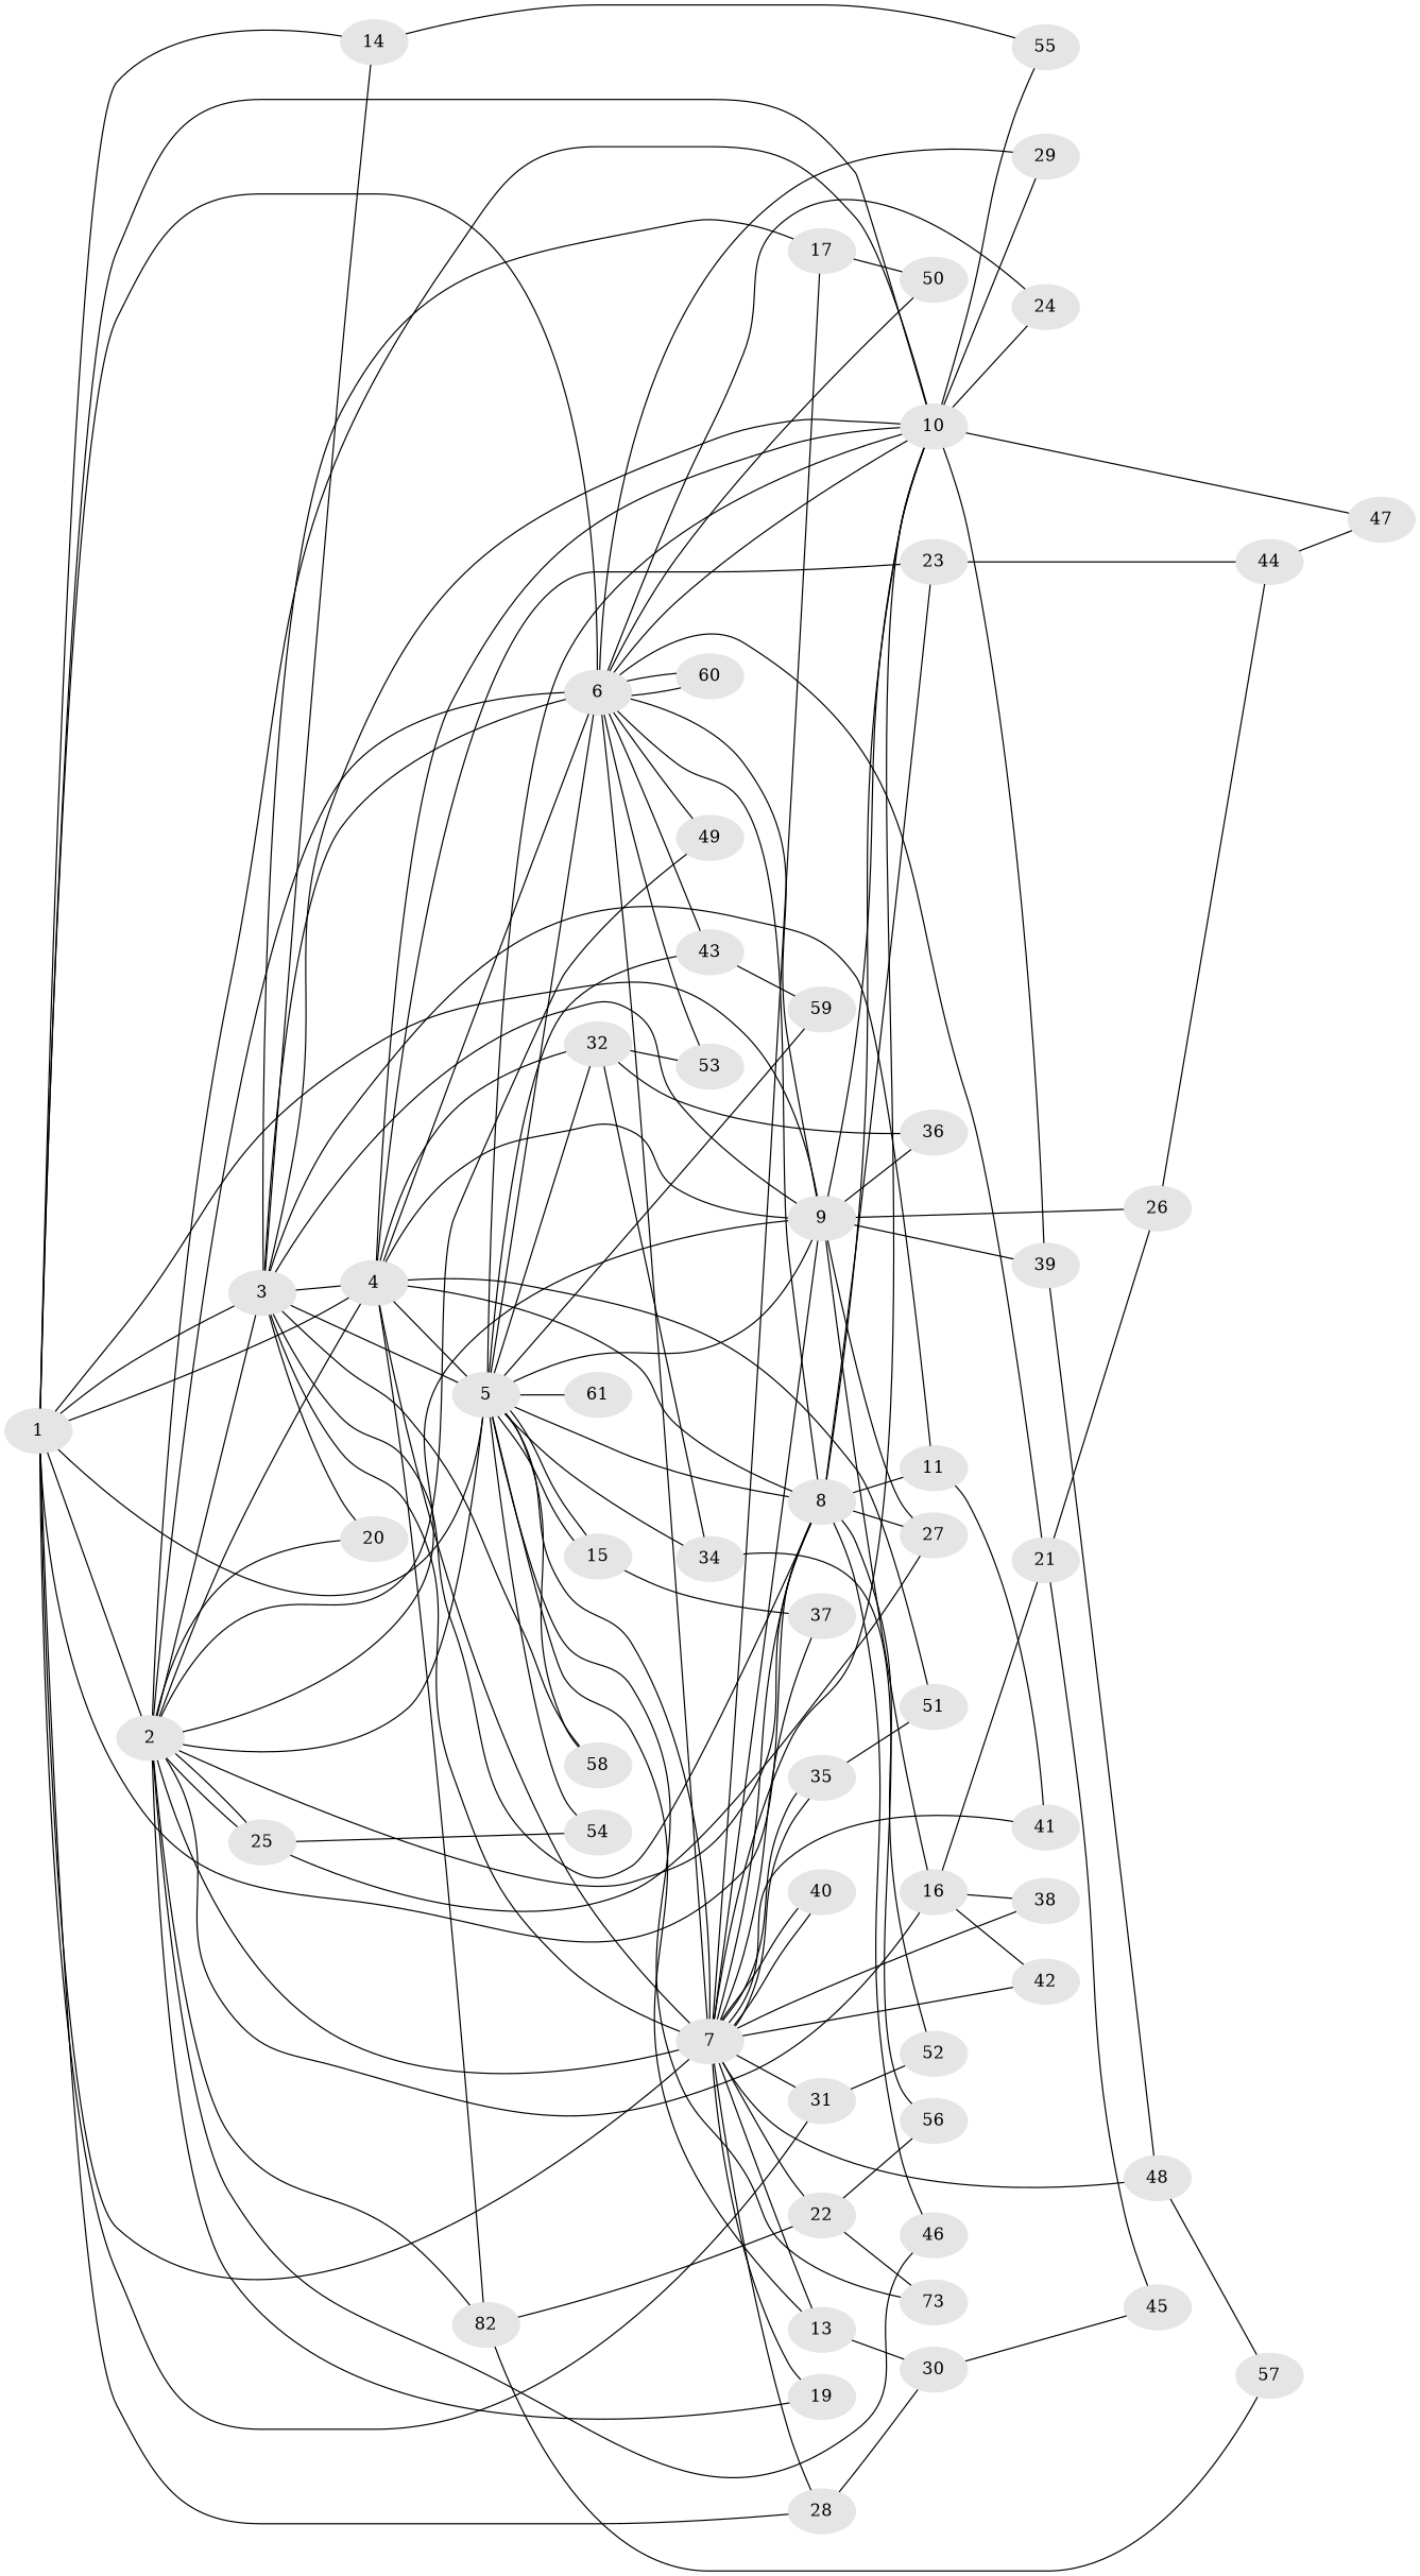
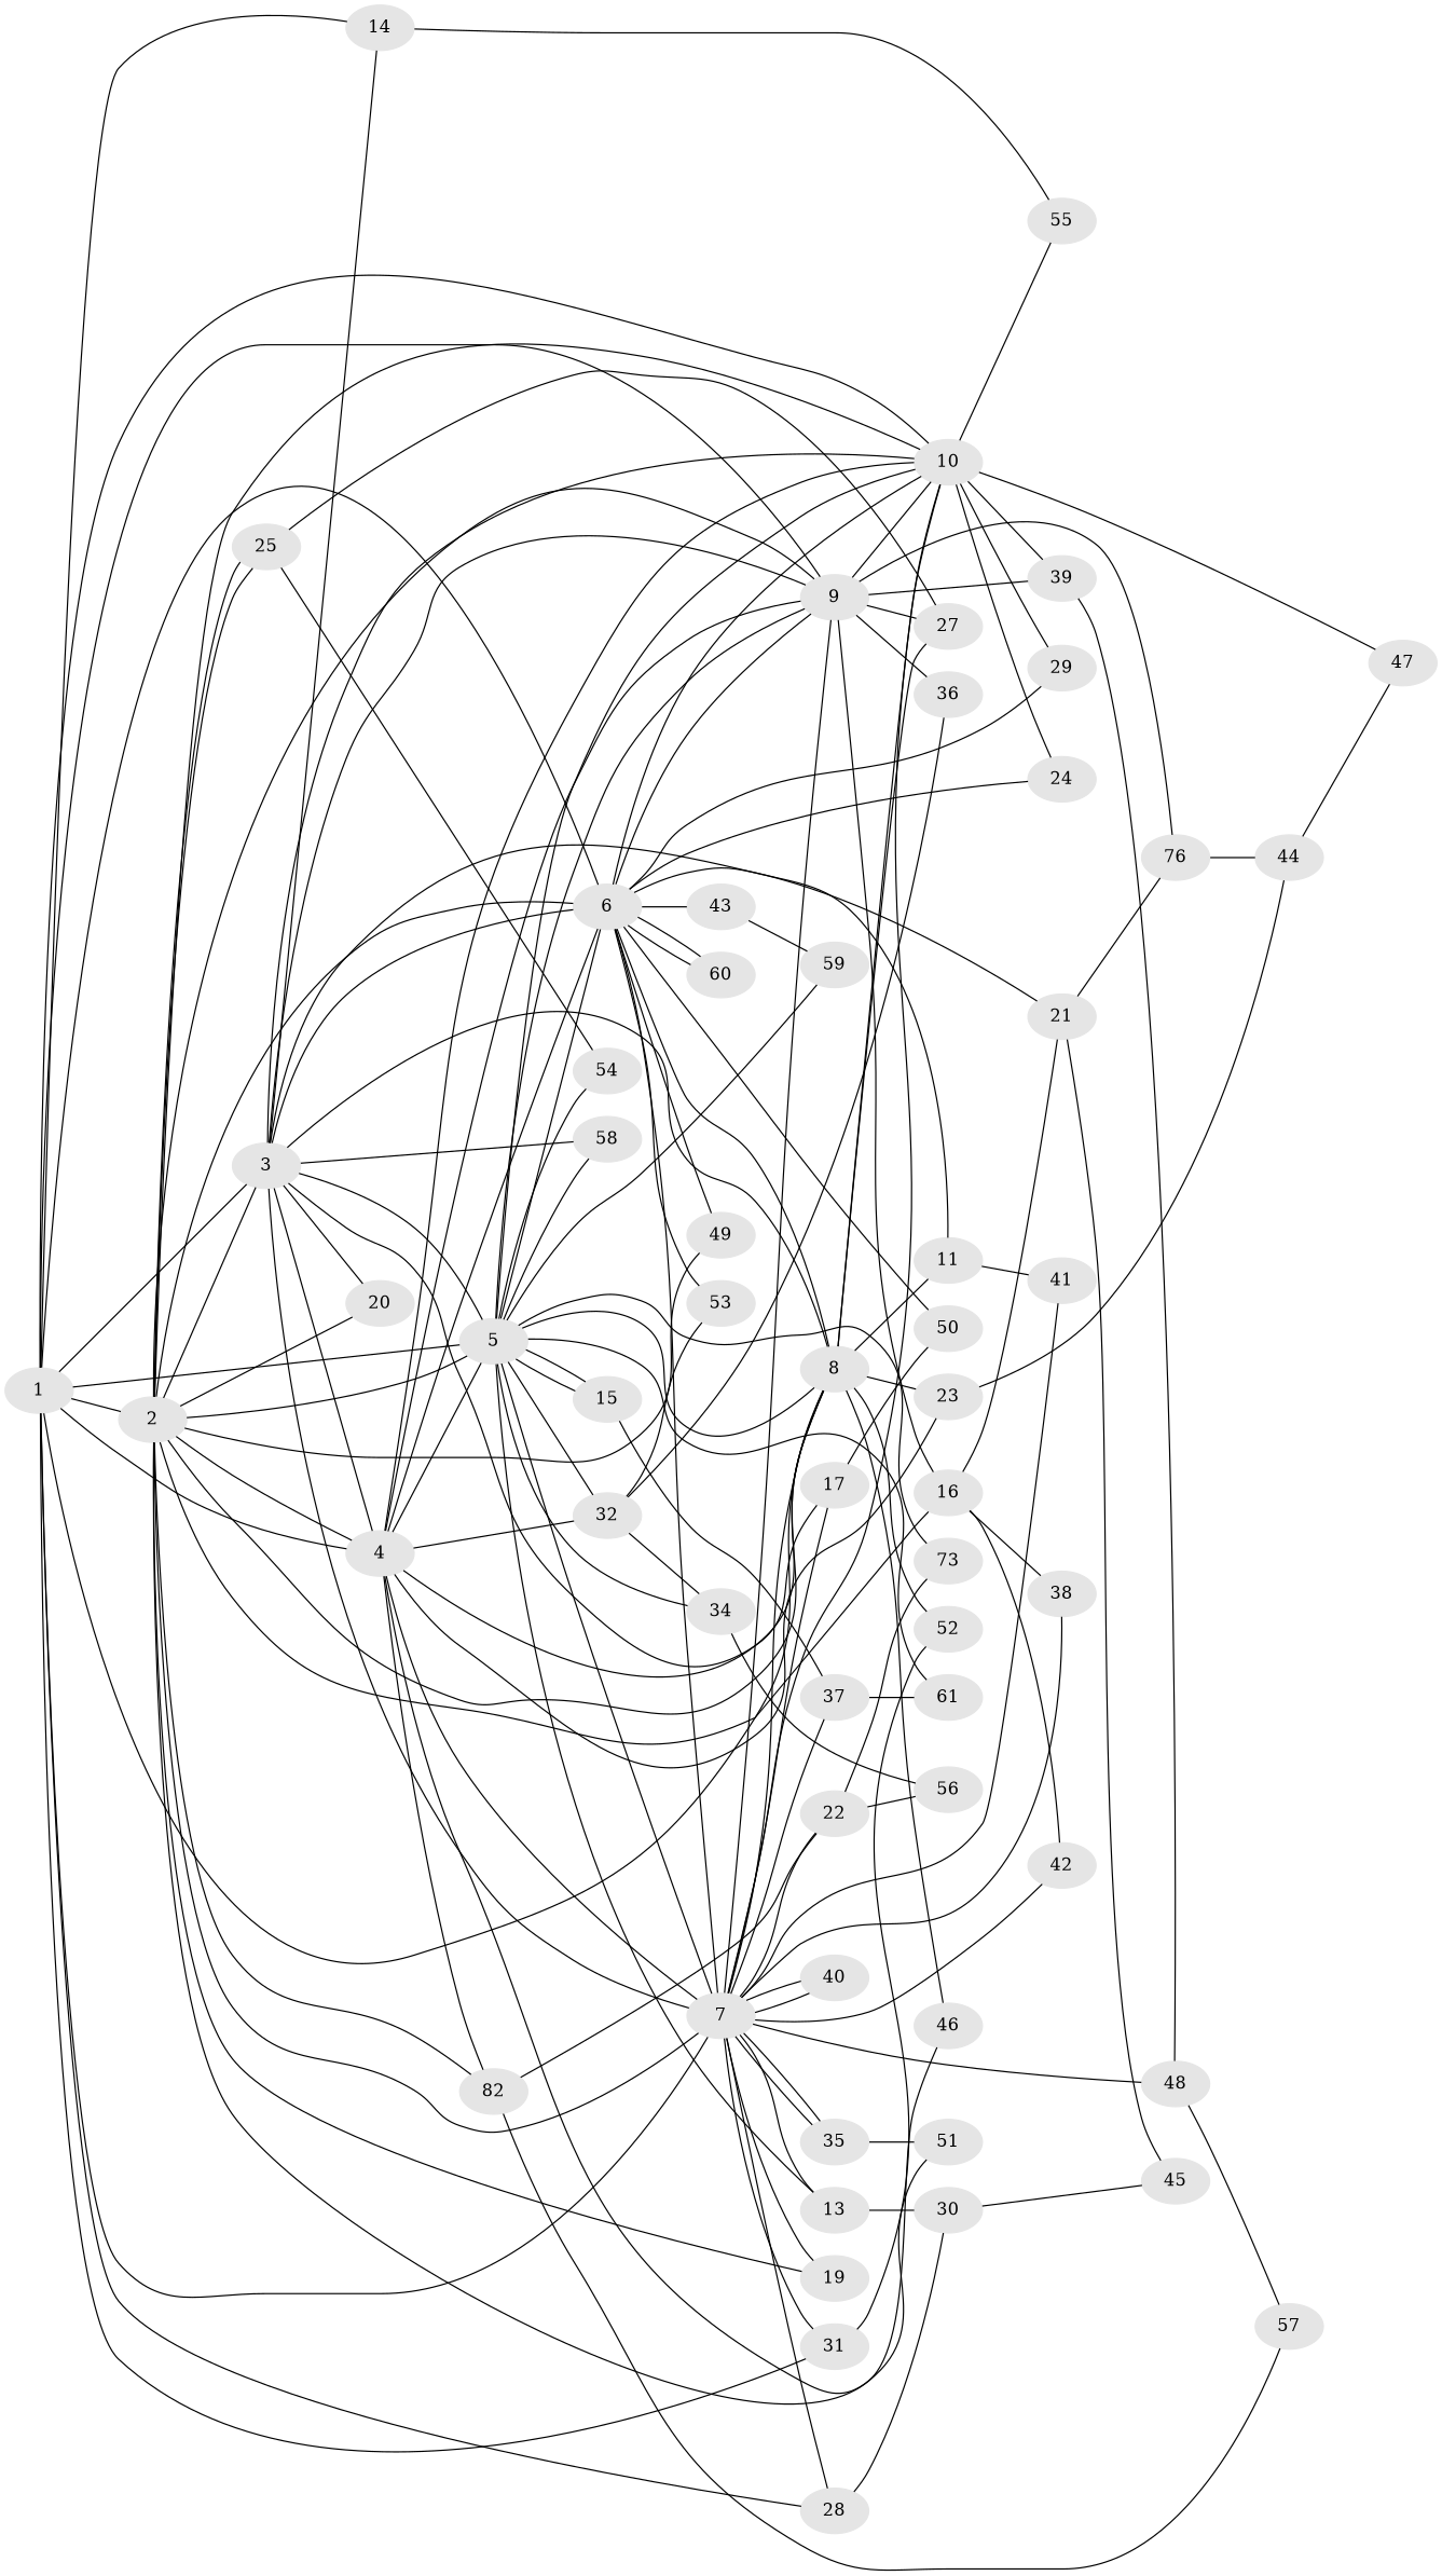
  graph {
    rankdir=LR
    node [color=gray90 style=filled]
    1
    2
    3
    4
    5
    6
    7
    8
    9
    10
    14
    28
    31
    n14 [label=82]
    16
    19
    20
    25
    46
    49
    11
    17
    58
    23
    32
    51
    13
    15
    n29 [label=73]
    34
    43
    54
    59
    61
    53
    21
    24
    29
    50
    60
    22
    35
    37
    38
    40
    41
    42
    48
    52
    27
-   26
+   26 [label=76]
    36
    39
    47
    55
    30
    57
    44
    56
    45
    1 -- 2
    1 -- 3
    1 -- 4
    1 -- 5
    1 -- 6
    1 -- 7
    1 -- 8
    1 -- 9
    1 -- 10
    1 -- 14
    1 -- 28
    1 -- 31
    2 -- 3
    2 -- 4
    2 -- 5
    2 -- 6
    2 -- 7
    2 -- 8
    2 -- 9
    2 -- 10
    2 -- n14
    2 -- 16
    2 -- 19
    2 -- 20
    2 -- 25
    2 -- 25
    2 -- 46
    2 -- 49
    3 -- 4
    3 -- 5
    3 -- 6
    3 -- 7
    3 -- 8
    3 -- 9
    3 -- 10
    3 -- 14
    3 -- 20
    3 -- 11
    3 -- 17
    3 -- 58
    4 -- 5
    4 -- 6
    4 -- 7
    4 -- 8
    4 -- 9
    4 -- 10
    4 -- n14
    4 -- 23
    4 -- 32
    4 -- 51
    5 -- 6
    5 -- 7
    5 -- 8
    5 -- 9
    5 -- 10
    5 -- 58
    5 -- 32
    5 -- 13
    5 -- 15
    5 -- 15
    5 -- n29
    5 -- 34
-   5 -- 43
    5 -- 54
    5 -- 59
    5 -- 61
    6 -- 7
    6 -- 8
    6 -- 9
    6 -- 10
    6 -- 49
    6 -- 43
    6 -- 53
    6 -- 21
    6 -- 24
    6 -- 29
    6 -- 50
    6 -- 60
    6 -- 60
    7 -- 8
    7 -- 9
    7 -- 10
    7 -- 28
    7 -- 31
    7 -- 19
    7 -- 17
    7 -- 13
    7 -- 22
    7 -- 35
    7 -- 35
    7 -- 37
    7 -- 38
    7 -- 40
    7 -- 40
    7 -- 41
    7 -- 42
    7 -- 48
    8 -- 10
    8 -- 46
    8 -- 11
    8 -- 23
    8 -- 52
    8 -- 27
    9 -- 10
    9 -- 16
    9 -- 27
    9 -- 26
    9 -- 36
    9 -- 39
    10 -- 24
    10 -- 29
    10 -- 39
    10 -- 47
    10 -- 55
    14 -- 55
    28 -- 30
    31 -- 52
    n14 -- 22
    n14 -- 57
    16 -- 21
    16 -- 38
    16 -- 42
    25 -- 54
    25 -- 27
    11 -- 41
    17 -- 50
    23 -- 44
    32 -- 34
    32 -- 53
    32 -- 36
    13 -- 30
    15 -- 37
    34 -- 56
    43 -- 59
    21 -- 26
    21 -- 45
    22 -- n29
    22 -- 56
    35 -- 51
+   37 -- 61
    48 -- 57
    26 -- 44
    39 -- 48
    30 -- 45
    44 -- 47
  }
